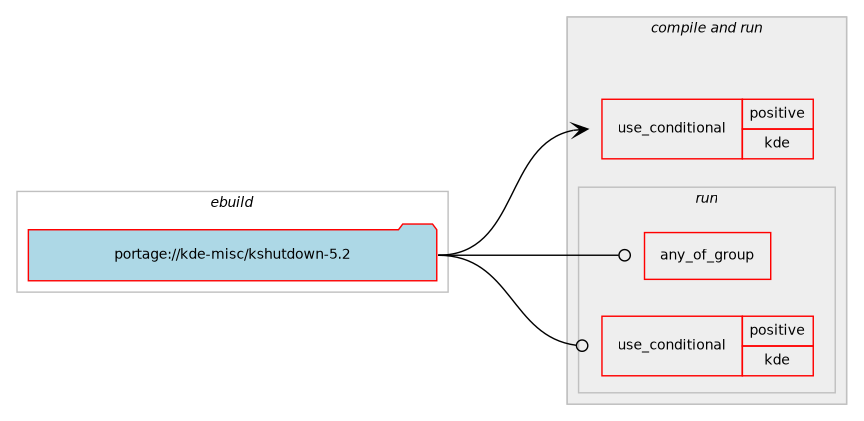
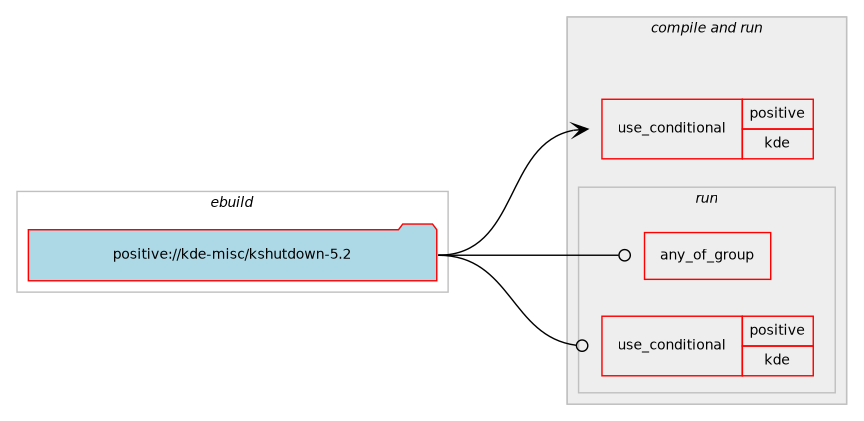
  digraph {
    compound=true
    concentrate=true
    fontname=Helvetica
    fontsize=10
    newrank=true
    rankdir=LR
    ranksep=1.5
    node [color=red fontname=Helvetica fontsize=10 shape=none]
    edge [arrowhead=odot headport=w style=solid tailport=e weight=20]
-   n1 [label="portage://kde-misc/kshutdown-5.2" width=4 style=filled fillcolor=lightblue shape=folder]
+   n1 [label="positive://kde-misc/kshutdown-5.2" width=4 style=filled fillcolor=lightblue shape=folder]
    n2 [label=<<TABLE BORDER="0" CELLBORDER="1" CELLSPACING="0" CELLPADDING="4"><TR><TD ROWSPAN="3" CELLPADDING="10">use_conditional</TD></TR><TR><TD>positive</TD></TR><TR><TD>kde</TD></TR></TABLE>>]
    n3 [label=<<TABLE BORDER="0" CELLBORDER="1" CELLSPACING="0" CELLPADDING="4"><TR><TD CELLPADDING="10">any_of_group</TD></TR></TABLE>>]
    n4 [label=<<TABLE BORDER="0" CELLBORDER="1" CELLSPACING="0" CELLPADDING="4"><TR><TD ROWSPAN="3" CELLPADDING="10">use_conditional</TD></TR><TR><TD>positive</TD></TR><TR><TD>kde</TD></TR></TABLE>>]
    subgraph cluster_1 {
      color=gray
      label=<<i>ebuild</i>>
      rank=same
      n1
    }
    subgraph cluster_2 {
      color=gray
      label=<<i>dependencies</i>>
      subgraph cluster_3 {
        color=gray
        fillcolor="#eeeeee"
        label=<<i>compile</i>>
        style=filled
        subgraph sub_4 {
          color=gray
          fillcolor="#eeeeee"
          label=<<i>compile</i>>
          style=filled
          n2
        }
      }
      subgraph cluster_5 {
        color=gray
        fillcolor="#eeeeee"
        label=<<i>compile and run</i>>
        style=filled
      }
      subgraph cluster_6 {
        color=gray
        fillcolor="#eeeeee"
        label=<<i>run</i>>
        style=filled
        subgraph sub_7 {
          color=gray
          fillcolor="#eeeeee"
          label=<<i>run</i>>
          style=filled
          n3
        }
        subgraph sub_8 {
          color=gray
          fillcolor="#eeeeee"
          label=<<i>run</i>>
          style=filled
          n4
        }
      }
    }
    subgraph cluster_9 {
      color=gray
      label=<<i>candidates</i>>
      rank=same
    }
    n1 -> n2 [arrowhead=vee]
    n1 -> n3
    n1 -> n4
  }
